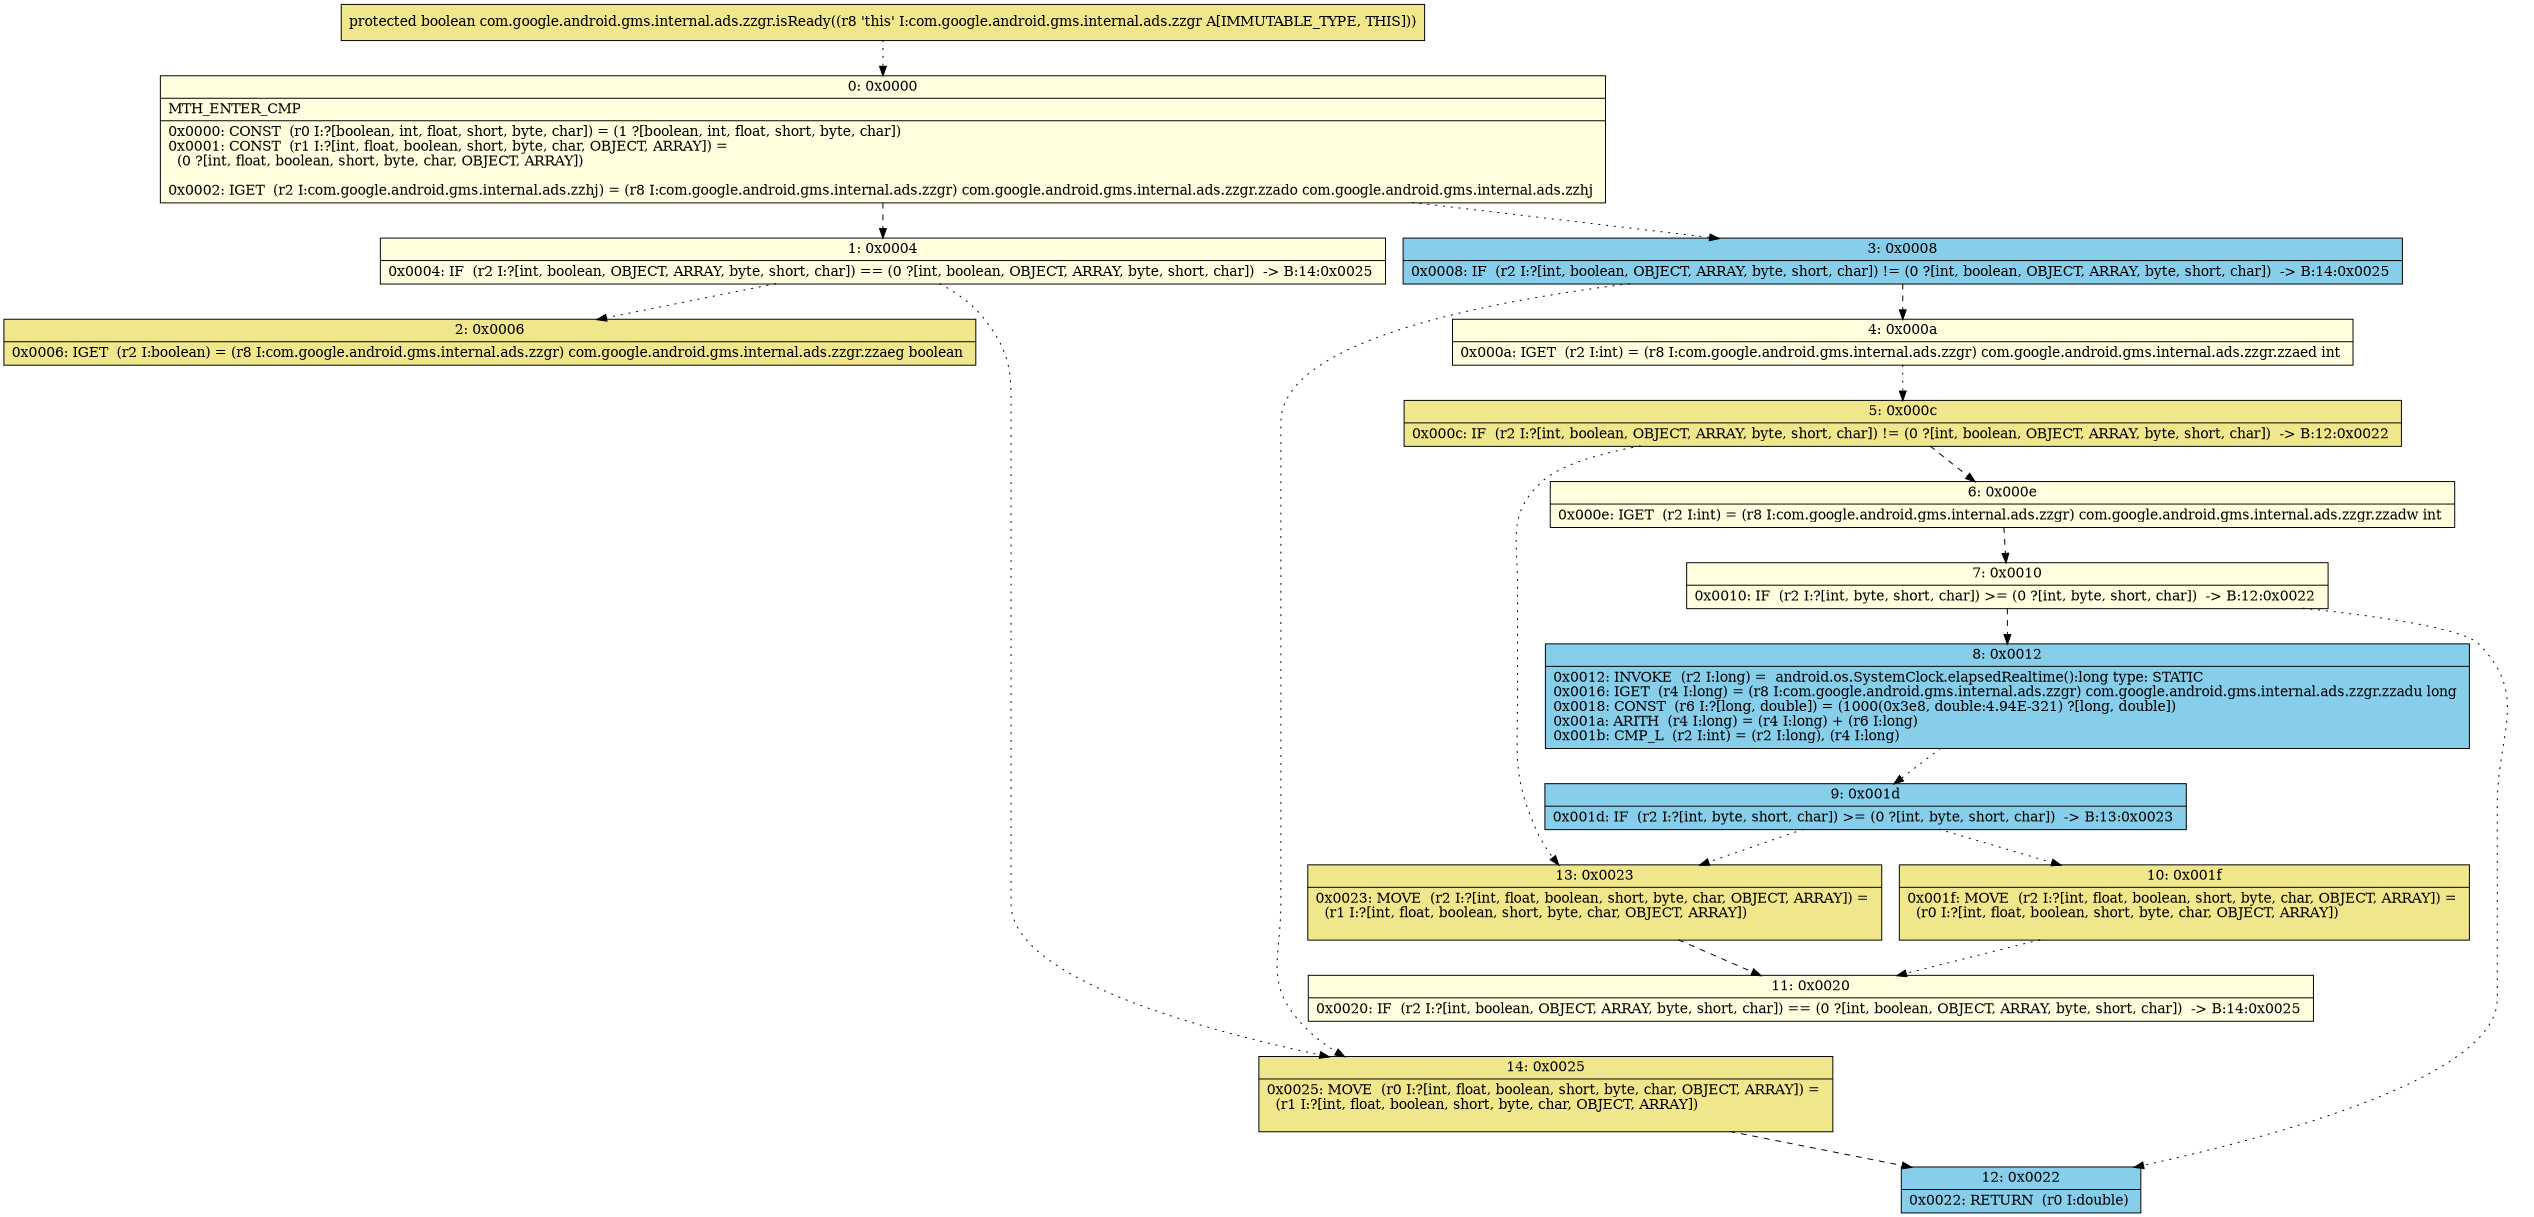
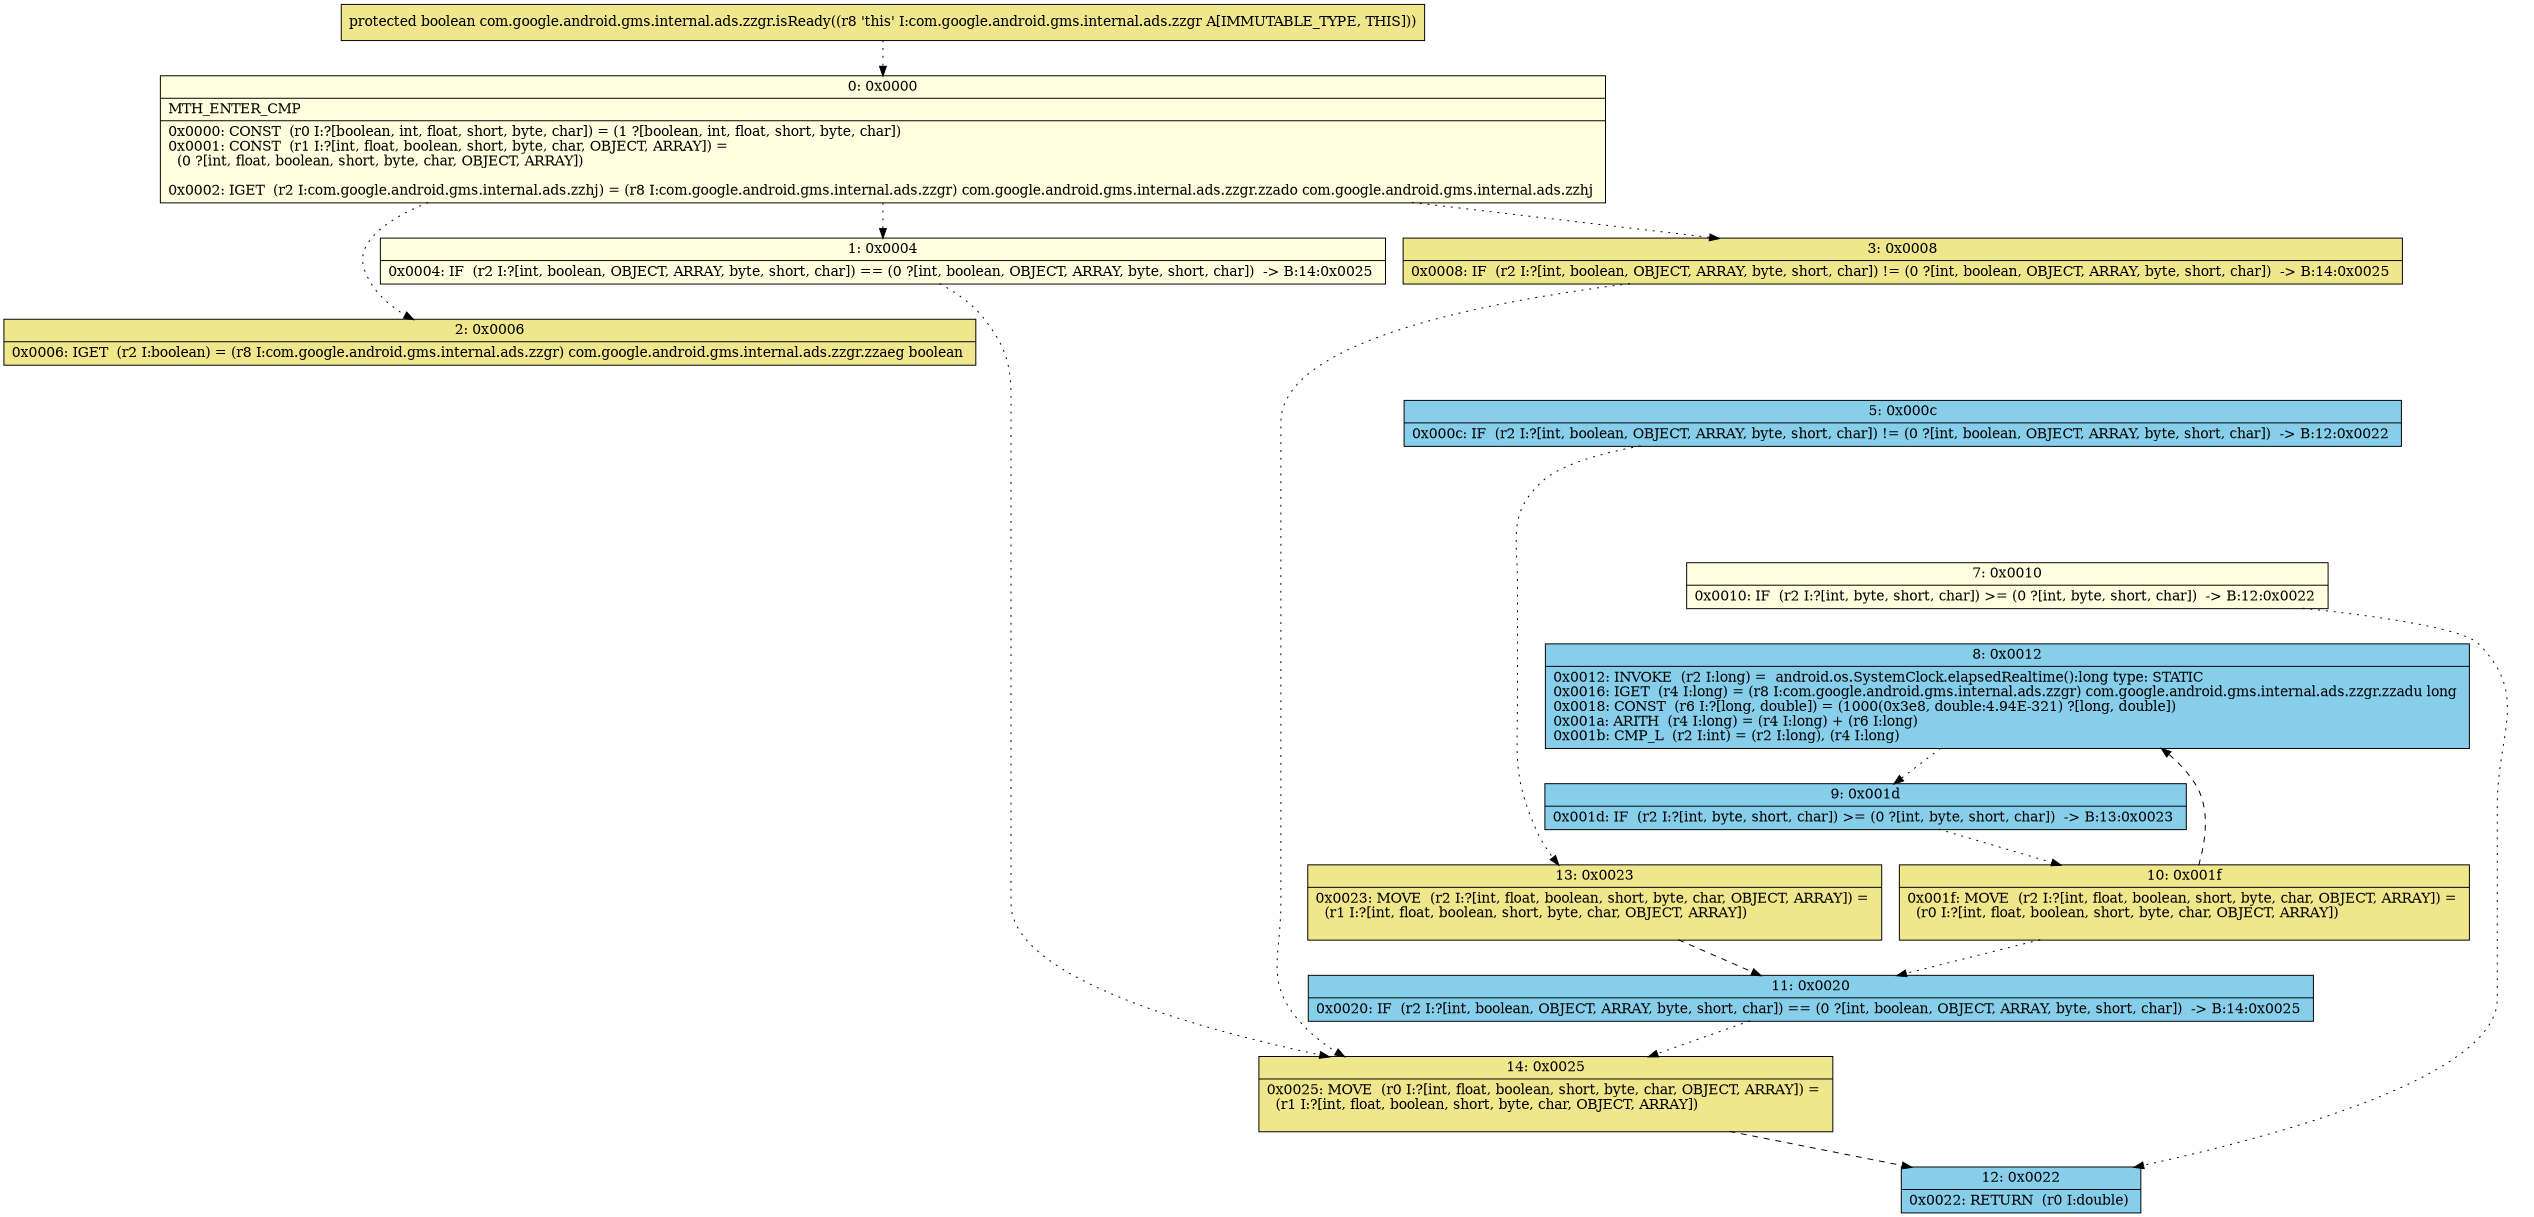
  digraph {
    node [fillcolor=khaki shape=record style=filled]
    edge [style=dotted]
    n1 [fillcolor=lightyellow label="{0\:\ 0x0000|MTH_ENTER_CMP\l|0x0000: CONST  (r0 I:?[boolean, int, float, short, byte, char]) = (1 ?[boolean, int, float, short, byte, char]) \l0x0001: CONST  (r1 I:?[int, float, boolean, short, byte, char, OBJECT, ARRAY]) = \l  (0 ?[int, float, boolean, short, byte, char, OBJECT, ARRAY])\l \l0x0002: IGET  (r2 I:com.google.android.gms.internal.ads.zzhj) = (r8 I:com.google.android.gms.internal.ads.zzgr) com.google.android.gms.internal.ads.zzgr.zzado com.google.android.gms.internal.ads.zzhj \l}"]
    n2 [fillcolor=lightyellow label="{1\:\ 0x0004|0x0004: IF  (r2 I:?[int, boolean, OBJECT, ARRAY, byte, short, char]) == (0 ?[int, boolean, OBJECT, ARRAY, byte, short, char])  \-\> B:14:0x0025 \l}"]
-   n3 [fillcolor=skyblue label="{3\:\ 0x0008|0x0008: IF  (r2 I:?[int, boolean, OBJECT, ARRAY, byte, short, char]) != (0 ?[int, boolean, OBJECT, ARRAY, byte, short, char])  \-\> B:14:0x0025 \l}"]
+   n3 [label="{3\:\ 0x0008|0x0008: IF  (r2 I:?[int, boolean, OBJECT, ARRAY, byte, short, char]) != (0 ?[int, boolean, OBJECT, ARRAY, byte, short, char])  \-\> B:14:0x0025 \l}"]
    n4 [label="{2\:\ 0x0006|0x0006: IGET  (r2 I:boolean) = (r8 I:com.google.android.gms.internal.ads.zzgr) com.google.android.gms.internal.ads.zzgr.zzaeg boolean \l}"]
    n5 [label="{14\:\ 0x0025|0x0025: MOVE  (r0 I:?[int, float, boolean, short, byte, char, OBJECT, ARRAY]) = \l  (r1 I:?[int, float, boolean, short, byte, char, OBJECT, ARRAY])\l \l}"]
    n6 [fillcolor=skyblue label="{12\:\ 0x0022|0x0022: RETURN  (r0 I:double) \l}"]
-   n7 [fillcolor=lightyellow label="{4\:\ 0x000a|0x000a: IGET  (r2 I:int) = (r8 I:com.google.android.gms.internal.ads.zzgr) com.google.android.gms.internal.ads.zzgr.zzaed int \l}"]
-   n8 [label="{5\:\ 0x000c|0x000c: IF  (r2 I:?[int, boolean, OBJECT, ARRAY, byte, short, char]) != (0 ?[int, boolean, OBJECT, ARRAY, byte, short, char])  \-\> B:12:0x0022 \l}"]
-   n9 [fillcolor=lightyellow label="{6\:\ 0x000e|0x000e: IGET  (r2 I:int) = (r8 I:com.google.android.gms.internal.ads.zzgr) com.google.android.gms.internal.ads.zzgr.zzadw int \l}"]
+   n8 [fillcolor=skyblue label="{5\:\ 0x000c|0x000c: IF  (r2 I:?[int, boolean, OBJECT, ARRAY, byte, short, char]) != (0 ?[int, boolean, OBJECT, ARRAY, byte, short, char])  \-\> B:12:0x0022 \l}"]
    n10 [label="{13\:\ 0x0023|0x0023: MOVE  (r2 I:?[int, float, boolean, short, byte, char, OBJECT, ARRAY]) = \l  (r1 I:?[int, float, boolean, short, byte, char, OBJECT, ARRAY])\l \l}"]
    n11 [fillcolor=lightyellow label="{7\:\ 0x0010|0x0010: IF  (r2 I:?[int, byte, short, char]) \>= (0 ?[int, byte, short, char])  \-\> B:12:0x0022 \l}"]
    n12 [fillcolor=skyblue label="{8\:\ 0x0012|0x0012: INVOKE  (r2 I:long) =  android.os.SystemClock.elapsedRealtime():long type: STATIC \l0x0016: IGET  (r4 I:long) = (r8 I:com.google.android.gms.internal.ads.zzgr) com.google.android.gms.internal.ads.zzgr.zzadu long \l0x0018: CONST  (r6 I:?[long, double]) = (1000(0x3e8, double:4.94E\-321) ?[long, double]) \l0x001a: ARITH  (r4 I:long) = (r4 I:long) + (r6 I:long) \l0x001b: CMP_L  (r2 I:int) = (r2 I:long), (r4 I:long) \l}"]
    n13 [fillcolor=skyblue label="{9\:\ 0x001d|0x001d: IF  (r2 I:?[int, byte, short, char]) \>= (0 ?[int, byte, short, char])  \-\> B:13:0x0023 \l}"]
    n14 [label="{10\:\ 0x001f|0x001f: MOVE  (r2 I:?[int, float, boolean, short, byte, char, OBJECT, ARRAY]) = \l  (r0 I:?[int, float, boolean, short, byte, char, OBJECT, ARRAY])\l \l}"]
-   n15 [fillcolor=lightyellow label="{11\:\ 0x0020|0x0020: IF  (r2 I:?[int, boolean, OBJECT, ARRAY, byte, short, char]) == (0 ?[int, boolean, OBJECT, ARRAY, byte, short, char])  \-\> B:14:0x0025 \l}"]
+   n15 [fillcolor=skyblue label="{11\:\ 0x0020|0x0020: IF  (r2 I:?[int, boolean, OBJECT, ARRAY, byte, short, char]) == (0 ?[int, boolean, OBJECT, ARRAY, byte, short, char])  \-\> B:14:0x0025 \l}"]
    n16 [label="{protected boolean com.google.android.gms.internal.ads.zzgr.isReady((r8 'this' I:com.google.android.gms.internal.ads.zzgr A[IMMUTABLE_TYPE, THIS])) }"]
-   n1 -> n2 [style=dashed]
+   n1 -> n2
    n1 -> n3
-   n2 -> n4
+   n1 -> n4
    n2 -> n5
    n3 -> n5
-   n3 -> n7 [style=dashed]
    n5 -> n6 [style=dashed]
-   n7 -> n8
-   n8 -> n9 [style=dashed]
    n8 -> n10
-   n9 -> n11 [style=dashed]
    n10 -> n15 [style=dashed]
    n11 -> n6
-   n11 -> n12 [style=dashed]
+   n14 -> n12 [style=dashed]
    n12 -> n13
-   n13 -> n10
    n13 -> n14
    n14 -> n15
+   n15 -> n5
    n16 -> n1
  }
